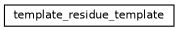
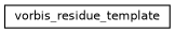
  digraph {
    rankdir=LR
-   n1 [color=black fillcolor=white fontname=Helvetica fontsize=10 height=0.2 label=template_residue_template shape=record style=filled width=0.4]
+   n1 [color=black fillcolor=white fontname=Helvetica fontsize=10 height=0.2 label=vorbis_residue_template shape=record style=filled width=0.4]
  }
